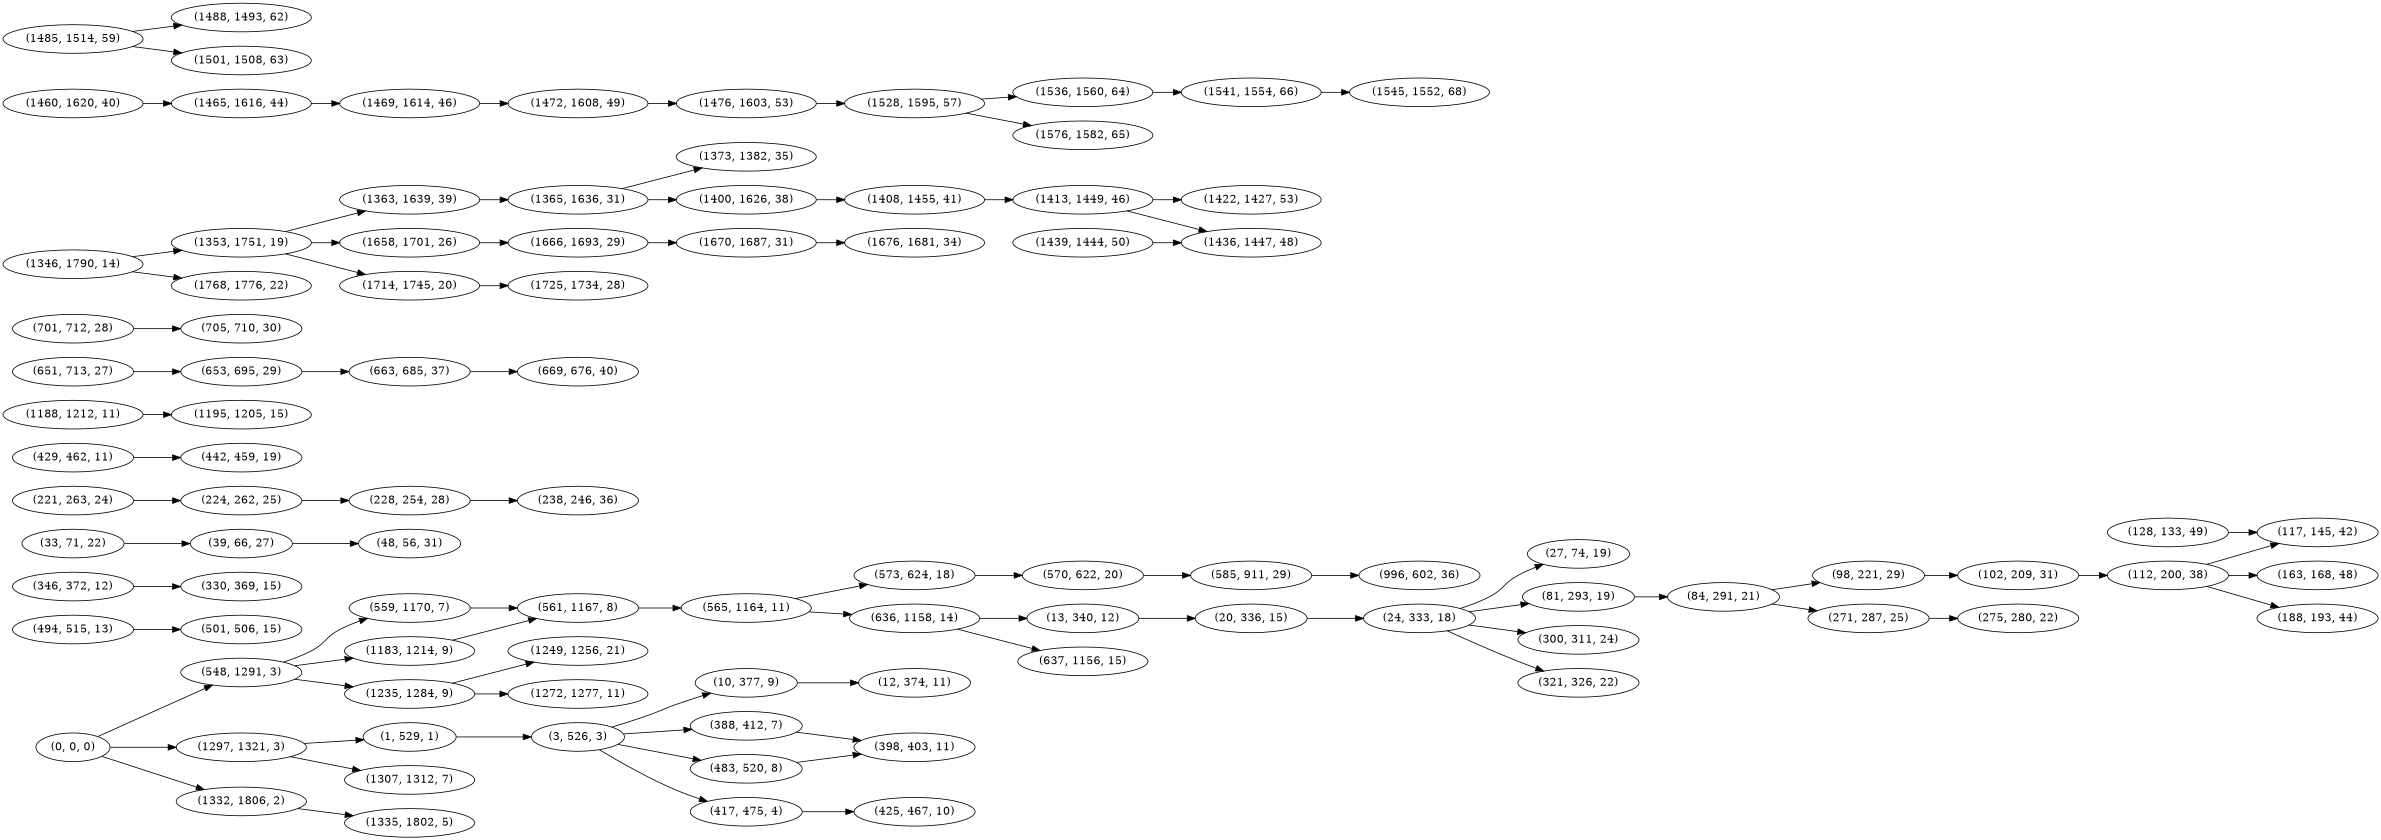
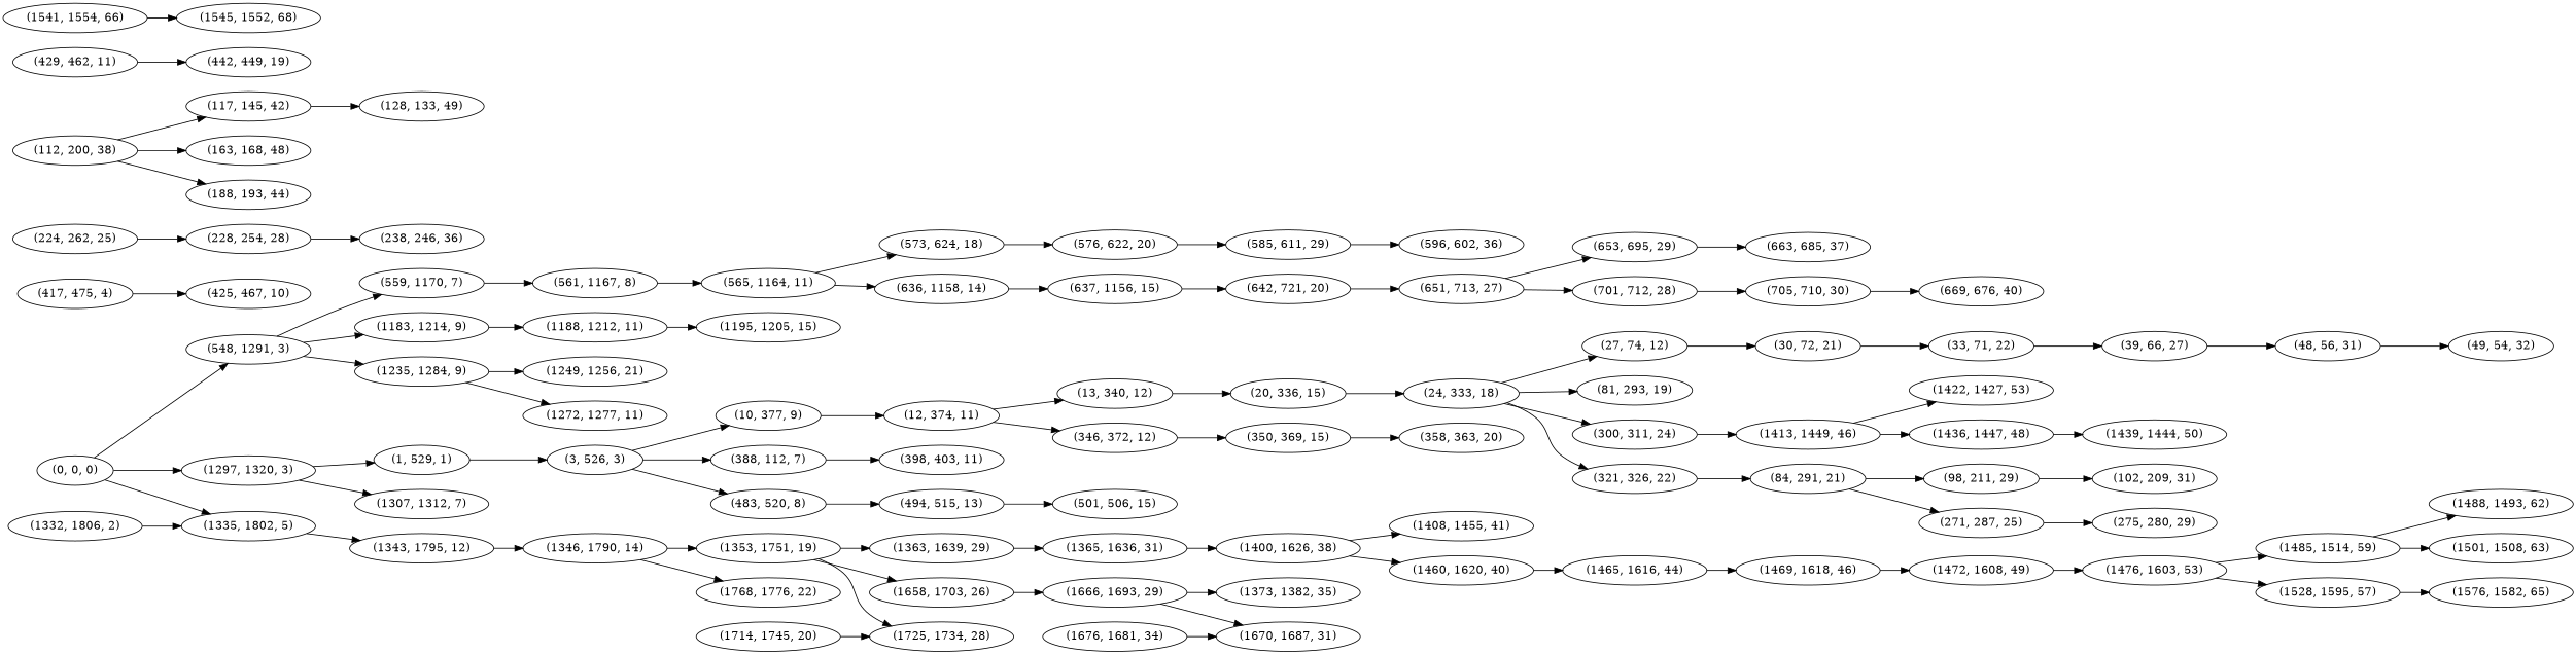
  digraph {
    rankdir=LR
    "(0, 0, 0)"
    "(548, 1291, 3)"
-   "(1297, 1320, 3)" [label="(1297, 1321, 3)"]
+   "(1297, 1320, 3)"
    "(1332, 1806, 2)"
    "(1, 529, 1)"
    "(3, 526, 3)"
    "(559, 1170, 7)"
    "(1183, 1214, 9)"
    "(1235, 1284, 9)"
    "(1307, 1312, 7)"
    "(1335, 1802, 5)"
    "(10, 377, 9)"
-   "(388, 412, 7)"
+   "(388, 412, 7)" [label="(388, 112, 7)"]
    "(417, 475, 4)"
    "(483, 520, 8)"
    "(12, 374, 11)"
    "(398, 403, 11)"
    "(425, 467, 10)"
    "(494, 515, 13)"
    "(13, 340, 12)"
    "(346, 372, 12)"
    "(20, 336, 15)"
-   "(350, 369, 15)" [label="(330, 369, 15)"]
+   "(350, 369, 15)"
    "(24, 333, 18)"
-   "(27, 74, 19)"
+   "(27, 74, 19)" [label="(27, 74, 12)"]
    "(81, 293, 19)"
    "(300, 311, 24)"
    "(321, 326, 22)"
+   "(30, 72, 21)"
    "(84, 291, 21)"
    "(33, 71, 22)"
    "(39, 66, 27)"
    "(48, 56, 31)"
-   "(98, 211, 29)" [label="(98, 221, 29)"]
+   "(49, 54, 32)"
+   "(98, 211, 29)"
    "(271, 287, 25)"
    "(102, 209, 31)"
-   "(221, 263, 24)"
    "(224, 262, 25)"
-   "(275, 280, 29)" [label="(275, 280, 22)"]
+   "(275, 280, 29)"
    "(112, 200, 38)"
    "(117, 145, 42)"
    "(163, 168, 48)"
    "(188, 193, 44)"
    "(128, 133, 49)"
    "(228, 254, 28)"
    "(238, 246, 36)"
+   "(358, 363, 20)"
    "(429, 462, 11)"
-   "(442, 449, 19)" [label="(442, 459, 19)"]
+   "(442, 449, 19)"
    "(501, 506, 15)"
    "(561, 1167, 8)"
    "(1188, 1212, 11)"
    "(1249, 1256, 21)"
    "(1272, 1277, 11)"
    "(565, 1164, 11)"
    "(573, 624, 18)"
    "(636, 1158, 14)"
-   "(576, 622, 20)" [label="(570, 622, 20)"]
+   "(576, 622, 20)"
    "(637, 1156, 15)"
-   "(585, 611, 29)" [label="(585, 911, 29)"]
-   "(596, 602, 36)" [label="(996, 602, 36)"]
+   "(585, 611, 29)"
+   "(596, 602, 36)"
+   "(642, 721, 20)"
    "(651, 713, 27)"
    "(653, 695, 29)"
    "(701, 712, 28)"
    "(663, 685, 37)"
    "(705, 710, 30)"
    "(669, 676, 40)"
    "(1195, 1205, 15)"
+   "(1343, 1795, 12)"
    "(1346, 1790, 14)"
    "(1353, 1751, 19)"
    "(1768, 1776, 22)"
-   "(1363, 1639, 29)" [label="(1363, 1639, 39)"]
-   "(1658, 1701, 26)"
+   "(1363, 1639, 29)"
+   "(1658, 1701, 26)" [label="(1658, 1703, 26)"]
    "(1714, 1745, 20)"
    "(1365, 1636, 31)"
    "(1666, 1693, 29)"
    "(1725, 1734, 28)"
    "(1373, 1382, 35)"
    "(1400, 1626, 38)"
    "(1408, 1455, 41)"
    "(1460, 1620, 40)"
    "(1413, 1449, 46)"
    "(1465, 1616, 44)"
    "(1422, 1427, 53)"
    "(1436, 1447, 48)"
    "(1439, 1444, 50)"
-   "(1469, 1614, 46)"
+   "(1469, 1614, 46)" [label="(1469, 1618, 46)"]
    "(1472, 1608, 49)"
    "(1476, 1603, 53)"
    "(1485, 1514, 59)"
    "(1528, 1595, 57)"
    "(1488, 1493, 62)"
    "(1501, 1508, 63)"
-   "(1536, 1560, 64)"
    "(1576, 1582, 65)"
    "(1541, 1554, 66)"
    "(1545, 1552, 68)"
    "(1670, 1687, 31)"
    "(1676, 1681, 34)"
    "(0, 0, 0)" -> "(548, 1291, 3)"
    "(0, 0, 0)" -> "(1297, 1320, 3)"
-   "(0, 0, 0)" -> "(1332, 1806, 2)"
+   "(0, 0, 0)" -> "(1335, 1802, 5)"
    "(548, 1291, 3)" -> "(559, 1170, 7)"
    "(548, 1291, 3)" -> "(1183, 1214, 9)"
    "(548, 1291, 3)" -> "(1235, 1284, 9)"
    "(1297, 1320, 3)" -> "(1, 529, 1)"
    "(1297, 1320, 3)" -> "(1307, 1312, 7)"
    "(1332, 1806, 2)" -> "(1335, 1802, 5)"
    "(1, 529, 1)" -> "(3, 526, 3)"
    "(3, 526, 3)" -> "(10, 377, 9)"
    "(3, 526, 3)" -> "(388, 412, 7)"
-   "(3, 526, 3)" -> "(417, 475, 4)"
    "(3, 526, 3)" -> "(483, 520, 8)"
    "(559, 1170, 7)" -> "(561, 1167, 8)"
-   "(1183, 1214, 9)" -> "(561, 1167, 8)"
+   "(1183, 1214, 9)" -> "(1188, 1212, 11)"
    "(1235, 1284, 9)" -> "(1249, 1256, 21)"
    "(1235, 1284, 9)" -> "(1272, 1277, 11)"
+   "(1335, 1802, 5)" -> "(1343, 1795, 12)"
    "(10, 377, 9)" -> "(12, 374, 11)"
    "(388, 412, 7)" -> "(398, 403, 11)"
    "(417, 475, 4)" -> "(425, 467, 10)"
-   "(483, 520, 8)" -> "(398, 403, 11)"
-   "(636, 1158, 14)" -> "(13, 340, 12)"
+   "(483, 520, 8)" -> "(494, 515, 13)"
+   "(12, 374, 11)" -> "(13, 340, 12)"
+   "(12, 374, 11)" -> "(346, 372, 12)"
    "(494, 515, 13)" -> "(501, 506, 15)"
    "(13, 340, 12)" -> "(20, 336, 15)"
    "(346, 372, 12)" -> "(350, 369, 15)"
    "(20, 336, 15)" -> "(24, 333, 18)"
+   "(350, 369, 15)" -> "(358, 363, 20)"
    "(24, 333, 18)" -> "(27, 74, 19)"
    "(24, 333, 18)" -> "(81, 293, 19)"
    "(24, 333, 18)" -> "(300, 311, 24)"
    "(24, 333, 18)" -> "(321, 326, 22)"
-   "(81, 293, 19)" -> "(84, 291, 21)"
+   "(27, 74, 19)" -> "(30, 72, 21)"
+   "(321, 326, 22)" -> "(84, 291, 21)"
+   "(30, 72, 21)" -> "(33, 71, 22)"
    "(84, 291, 21)" -> "(98, 211, 29)"
    "(84, 291, 21)" -> "(271, 287, 25)"
    "(33, 71, 22)" -> "(39, 66, 27)"
    "(39, 66, 27)" -> "(48, 56, 31)"
+   "(48, 56, 31)" -> "(49, 54, 32)"
    "(98, 211, 29)" -> "(102, 209, 31)"
    "(271, 287, 25)" -> "(275, 280, 29)"
-   "(102, 209, 31)" -> "(112, 200, 38)"
-   "(221, 263, 24)" -> "(224, 262, 25)"
    "(224, 262, 25)" -> "(228, 254, 28)"
    "(112, 200, 38)" -> "(117, 145, 42)"
    "(112, 200, 38)" -> "(163, 168, 48)"
    "(112, 200, 38)" -> "(188, 193, 44)"
-   "(128, 133, 49)" -> "(117, 145, 42)"
+   "(117, 145, 42)" -> "(128, 133, 49)"
    "(228, 254, 28)" -> "(238, 246, 36)"
    "(429, 462, 11)" -> "(442, 449, 19)"
    "(561, 1167, 8)" -> "(565, 1164, 11)"
    "(1188, 1212, 11)" -> "(1195, 1205, 15)"
    "(565, 1164, 11)" -> "(573, 624, 18)"
    "(565, 1164, 11)" -> "(636, 1158, 14)"
    "(573, 624, 18)" -> "(576, 622, 20)"
    "(636, 1158, 14)" -> "(637, 1156, 15)"
    "(576, 622, 20)" -> "(585, 611, 29)"
+   "(637, 1156, 15)" -> "(642, 721, 20)"
    "(585, 611, 29)" -> "(596, 602, 36)"
+   "(642, 721, 20)" -> "(651, 713, 27)"
    "(651, 713, 27)" -> "(653, 695, 29)"
+   "(651, 713, 27)" -> "(701, 712, 28)"
    "(653, 695, 29)" -> "(663, 685, 37)"
    "(701, 712, 28)" -> "(705, 710, 30)"
-   "(663, 685, 37)" -> "(669, 676, 40)"
+   "(705, 710, 30)" -> "(669, 676, 40)"
+   "(1343, 1795, 12)" -> "(1346, 1790, 14)"
    "(1346, 1790, 14)" -> "(1353, 1751, 19)"
    "(1346, 1790, 14)" -> "(1768, 1776, 22)"
    "(1353, 1751, 19)" -> "(1363, 1639, 29)"
    "(1353, 1751, 19)" -> "(1658, 1701, 26)"
-   "(1353, 1751, 19)" -> "(1714, 1745, 20)"
+   "(1353, 1751, 19)" -> "(1725, 1734, 28)"
    "(1363, 1639, 29)" -> "(1365, 1636, 31)"
    "(1658, 1701, 26)" -> "(1666, 1693, 29)"
    "(1714, 1745, 20)" -> "(1725, 1734, 28)"
-   "(1365, 1636, 31)" -> "(1373, 1382, 35)"
+   "(1666, 1693, 29)" -> "(1373, 1382, 35)"
    "(1365, 1636, 31)" -> "(1400, 1626, 38)"
    "(1666, 1693, 29)" -> "(1670, 1687, 31)"
    "(1400, 1626, 38)" -> "(1408, 1455, 41)"
-   "(1408, 1455, 41)" -> "(1413, 1449, 46)"
+   "(1400, 1626, 38)" -> "(1460, 1620, 40)"
+   "(300, 311, 24)" -> "(1413, 1449, 46)"
    "(1460, 1620, 40)" -> "(1465, 1616, 44)"
    "(1413, 1449, 46)" -> "(1422, 1427, 53)"
    "(1413, 1449, 46)" -> "(1436, 1447, 48)"
    "(1465, 1616, 44)" -> "(1469, 1614, 46)"
-   "(1439, 1444, 50)" -> "(1436, 1447, 48)"
+   "(1436, 1447, 48)" -> "(1439, 1444, 50)"
    "(1469, 1614, 46)" -> "(1472, 1608, 49)"
    "(1472, 1608, 49)" -> "(1476, 1603, 53)"
+   "(1476, 1603, 53)" -> "(1485, 1514, 59)"
    "(1476, 1603, 53)" -> "(1528, 1595, 57)"
    "(1485, 1514, 59)" -> "(1488, 1493, 62)"
    "(1485, 1514, 59)" -> "(1501, 1508, 63)"
-   "(1528, 1595, 57)" -> "(1536, 1560, 64)"
    "(1528, 1595, 57)" -> "(1576, 1582, 65)"
-   "(1536, 1560, 64)" -> "(1541, 1554, 66)"
    "(1541, 1554, 66)" -> "(1545, 1552, 68)"
-   "(1670, 1687, 31)" -> "(1676, 1681, 34)"
+   "(1676, 1681, 34)" -> "(1670, 1687, 31)"
  }
